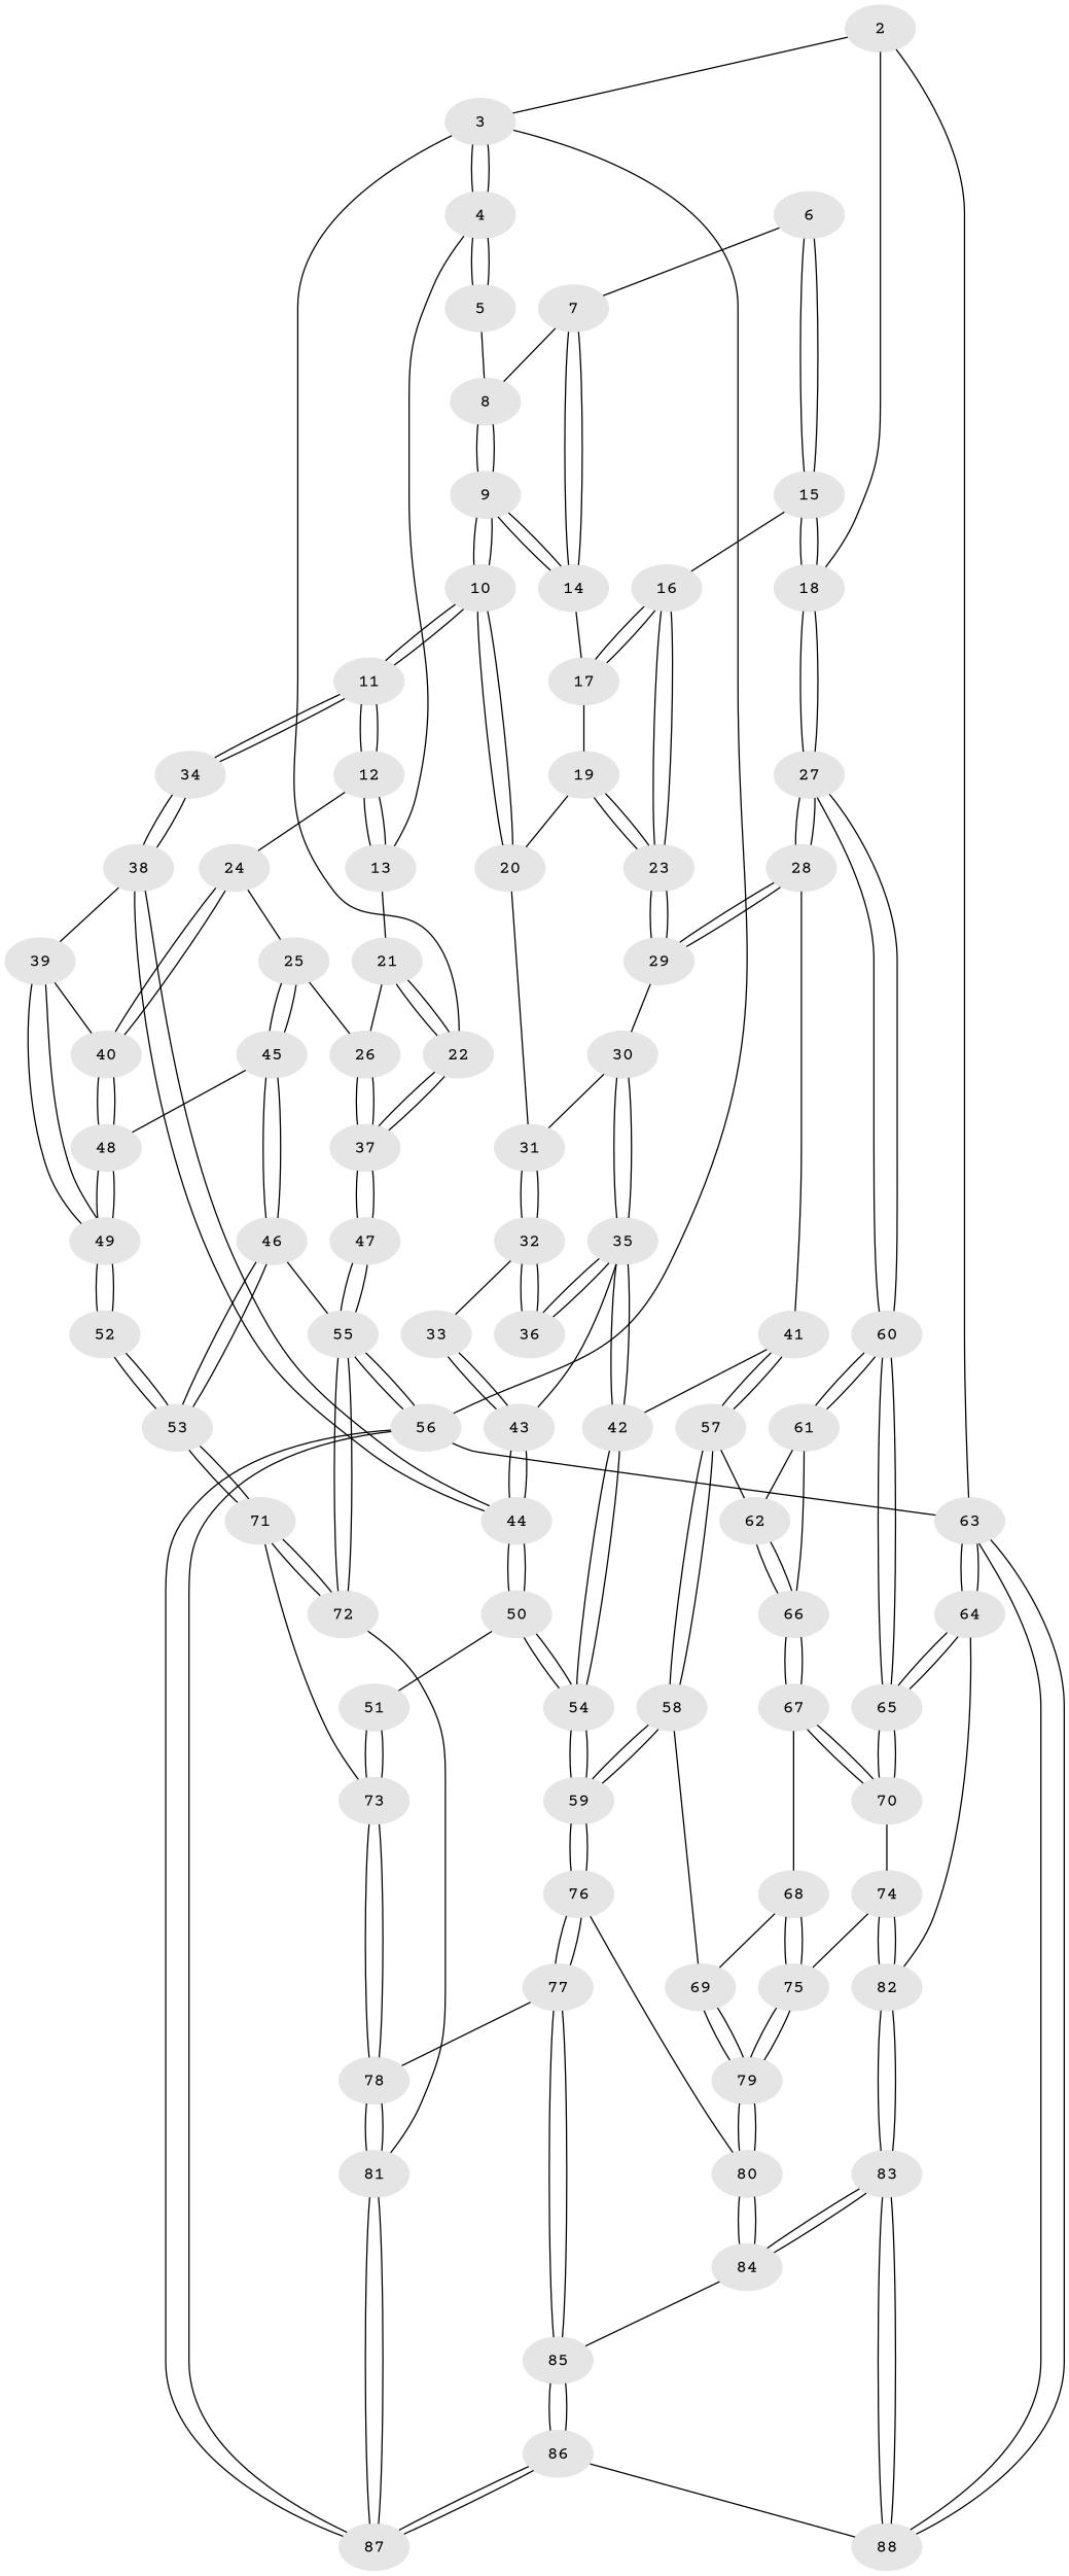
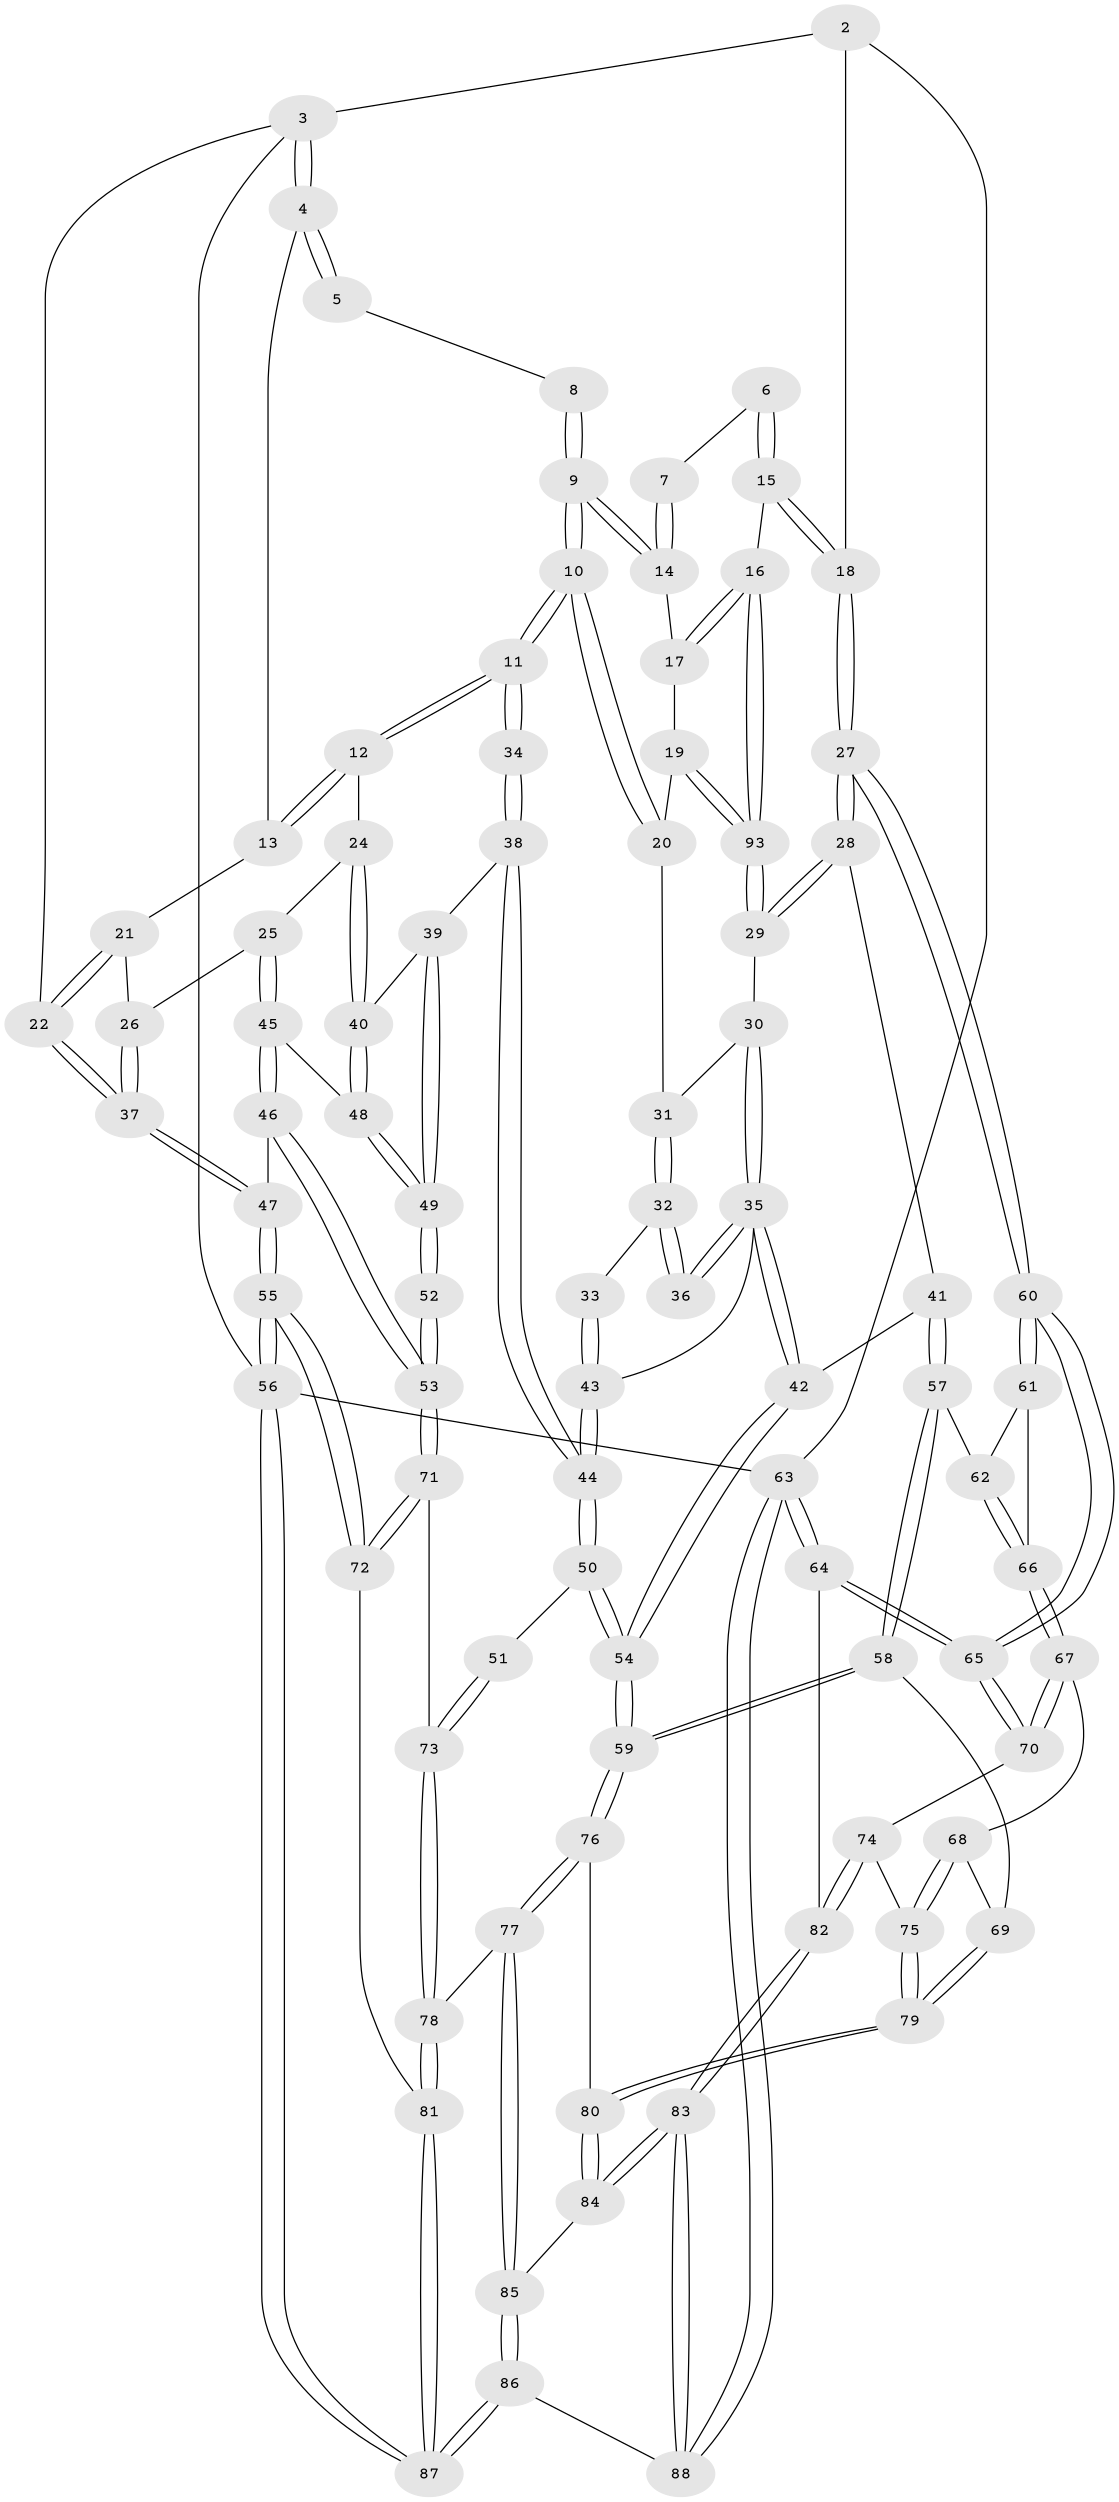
  graph {
    fontname="Courier Prime"
    node [color=gray90 fontname="Courier Prime" style=filled]
    edge [fontname="Courier Prime"]
    2
    3
    18
    63
    6
    7
    15
    4
    22
    56
    27
    64
    88
    5
    13
    37
    87
    8
    21
    9
    14
    16
    17
    10
    11
    20
    12
    34
    31
    24
    38
    25
    40
    26
    19
-   23
+   23 [label=93]
    29
    28
    60
    32
    47
    30
    45
    48
    46
    41
    61
    65
    42
    57
    35
    36
    43
    33
    44
    39
    54
    55
    49
    50
    52
    58
    62
    59
    51
    53
    71
    72
    73
    78
    76
    81
    69
    66
    79
    77
    80
    70
    67
    82
    83
    74
    68
    75
    85
    84
    86
    2 -- 3
    2 -- 18
    2 -- 63
    3 -- 4
    3 -- 4
    3 -- 22
    3 -- 56
    18 -- 27
    18 -- 27
    63 -- 64
    63 -- 64
    63 -- 88
    63 -- 88
    6 -- 7
    6 -- 15
    6 -- 15
-   7 -- 8
    7 -- 14
    7 -- 14
    15 -- 18
    15 -- 18
    15 -- 16
    4 -- 5
    4 -- 5
    4 -- 13
    22 -- 37
    22 -- 37
    56 -- 63
    56 -- 87
    56 -- 87
    27 -- 28
    27 -- 28
    27 -- 60
    27 -- 60
    64 -- 65
    64 -- 65
    64 -- 82
    5 -- 8
    13 -- 21
    37 -- 47
    37 -- 47
    8 -- 9
    8 -- 9
    21 -- 22
    21 -- 22
    21 -- 26
    9 -- 14
    9 -- 14
    9 -- 10
    9 -- 10
    14 -- 17
    16 -- 17
    16 -- 17
    16 -- 23
    16 -- 23
    17 -- 19
    10 -- 11
    10 -- 11
    10 -- 20
    10 -- 20
    11 -- 12
    11 -- 12
    11 -- 34
    11 -- 34
    20 -- 31
    12 -- 13
    12 -- 13
    12 -- 24
    34 -- 38
    34 -- 38
    31 -- 32
    31 -- 32
    24 -- 25
    24 -- 40
    24 -- 40
    38 -- 44
    38 -- 44
    38 -- 39
    25 -- 26
    25 -- 45
    25 -- 45
    40 -- 48
    40 -- 48
    26 -- 37
    26 -- 37
    19 -- 20
    19 -- 23
    19 -- 23
    23 -- 29
    23 -- 29
    29 -- 30
    28 -- 29
    28 -- 29
    28 -- 41
    60 -- 61
    60 -- 61
    60 -- 65
    60 -- 65
    32 -- 36
    32 -- 36
    32 -- 33
    47 -- 55
    47 -- 55
    30 -- 31
    30 -- 35
    30 -- 35
    45 -- 48
    45 -- 46
    45 -- 46
    48 -- 49
    48 -- 49
-   46 -- 55
+   46 -- 47
    46 -- 53
    46 -- 53
    41 -- 42
    41 -- 57
    41 -- 57
    61 -- 62
    61 -- 66
    65 -- 70
    65 -- 70
    42 -- 54
    42 -- 54
    57 -- 58
    57 -- 58
    57 -- 62
    35 -- 42
    35 -- 42
    35 -- 36
    35 -- 36
    35 -- 43
    43 -- 44
    43 -- 44
    33 -- 43
    33 -- 43
    44 -- 50
    44 -- 50
    39 -- 40
    39 -- 49
    39 -- 49
    54 -- 59
    54 -- 59
    55 -- 56
    55 -- 56
    55 -- 72
    55 -- 72
    49 -- 52
    49 -- 52
    50 -- 54
    50 -- 54
    50 -- 51
    52 -- 53
    52 -- 53
    58 -- 59
    58 -- 59
    58 -- 69
    62 -- 66
    62 -- 66
    59 -- 76
    59 -- 76
    51 -- 73
    51 -- 73
    53 -- 71
    53 -- 71
    71 -- 72
    71 -- 72
    71 -- 73
    72 -- 81
    73 -- 78
    73 -- 78
    78 -- 81
    78 -- 81
    76 -- 77
    76 -- 77
    76 -- 80
    81 -- 87
    81 -- 87
    69 -- 79
    69 -- 79
    66 -- 67
    66 -- 67
    79 -- 80
    79 -- 80
    77 -- 78
    77 -- 85
    77 -- 85
    80 -- 84
    80 -- 84
    70 -- 74
    67 -- 70
    67 -- 70
    67 -- 68
    82 -- 83
    82 -- 83
    83 -- 88
    83 -- 88
    83 -- 84
    83 -- 84
    74 -- 82
    74 -- 82
    74 -- 75
    68 -- 69
    68 -- 75
    68 -- 75
    75 -- 79
    75 -- 79
    85 -- 86
    85 -- 86
    84 -- 85
    86 -- 88
    86 -- 87
    86 -- 87
  }
